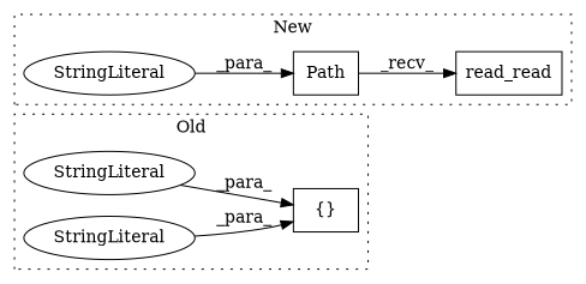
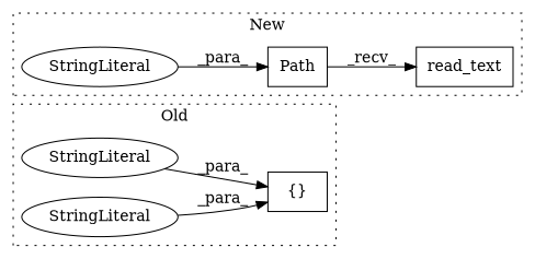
  digraph {
    rankdir=LR
    node [a=45 l=18 shape=box]
    n1 [a=4 l="1,1" label="{}" s="1110,1260"]
    n2 [label=StringLiteral s=1178 shape=ellipse]
    n3 [l=20 label=StringLiteral s=1157 shape=ellipse]
-   n4 [a=32 l=11 label=read_read s=1110]
+   n4 [a=32 l=11 label=read_text s=1110]
    n5 [a=32 l="5,1" label=Path s="1085,1108"]
    n6 [label=StringLiteral s=1090 shape=ellipse]
    subgraph cluster_1 {
      label=Old
      style=dotted
      n1
      n2
      n3
    }
    subgraph cluster_2 {
      label=New
      style=dotted
      n4
      n5
      n6
    }
    n2 -> n1 [label=_para_]
    n3 -> n1 [label=_para_]
    n5 -> n4 [label=_recv_]
    n6 -> n5 [label=_para_]
  }
